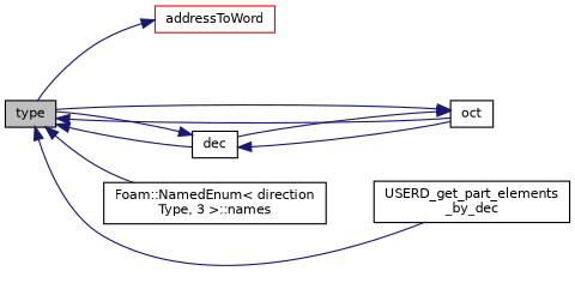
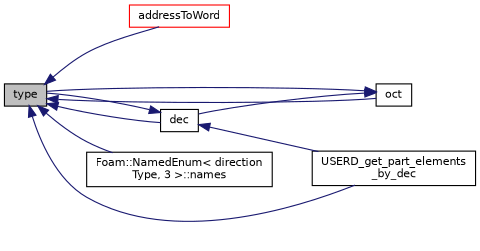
  digraph {
    rankdir=LR
    node [color=black fontname=Helvetica fontsize=10 shape=record]
    edge [color=midnightblue dir=back fontname=Helvetica fontsize=10 labelfontname=Helvetica labelfontsize=10 style=solid]
    n1 [fillcolor=grey75 fontcolor=black height=0.2 label=type style=filled width=0.4]
    n2 [color=red height=0.2 label=addressToWord width=0.4]
    n3 [height=0.2 label=dec width=0.4]
    n4 [height=0.2 label=oct width=0.4]
    n5 [height=0.2 label="Foam::NamedEnum\< direction\lType, 3 \>::names" width=0.4]
    n6 [height=0.2 label="USERD_get_part_elements\l_by_dec" width=0.4]
-   n2 -> n1
+   n1 -> n2
    n1 -> n3
    n1 -> n4
    n1 -> n5
    n1 -> n6
    n3 -> n1
-   n3 -> n4
+   n3 -> n6
    n4 -> n1
    n4 -> n3
  }
